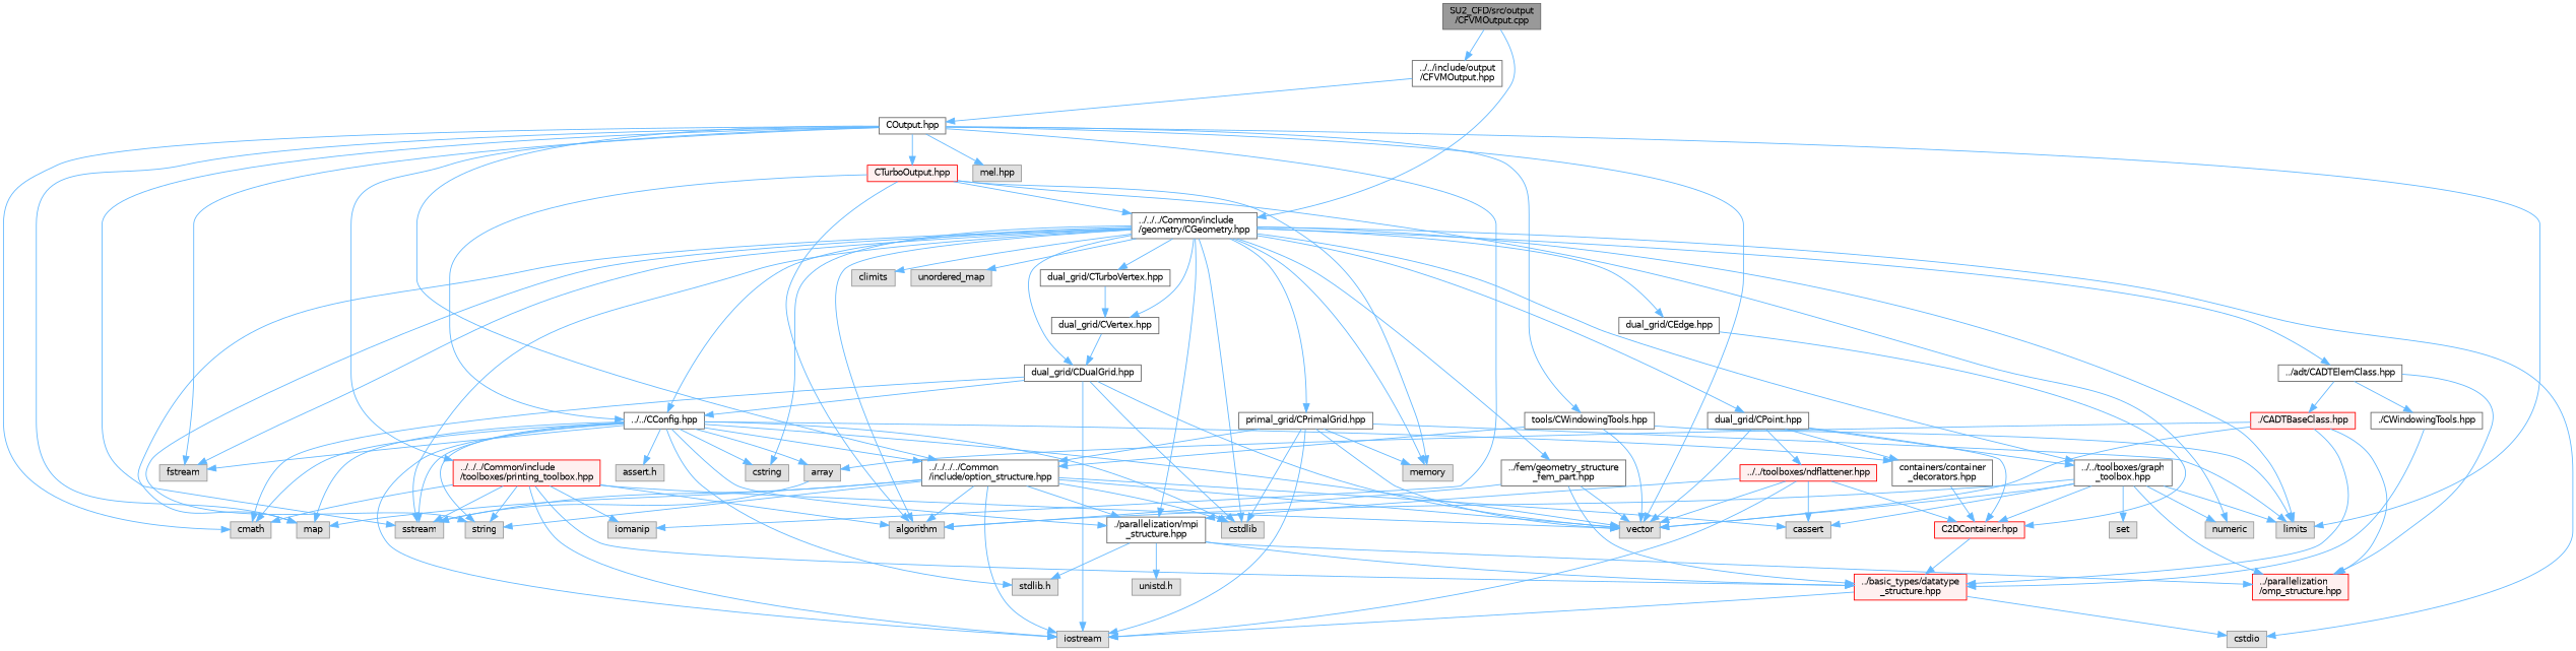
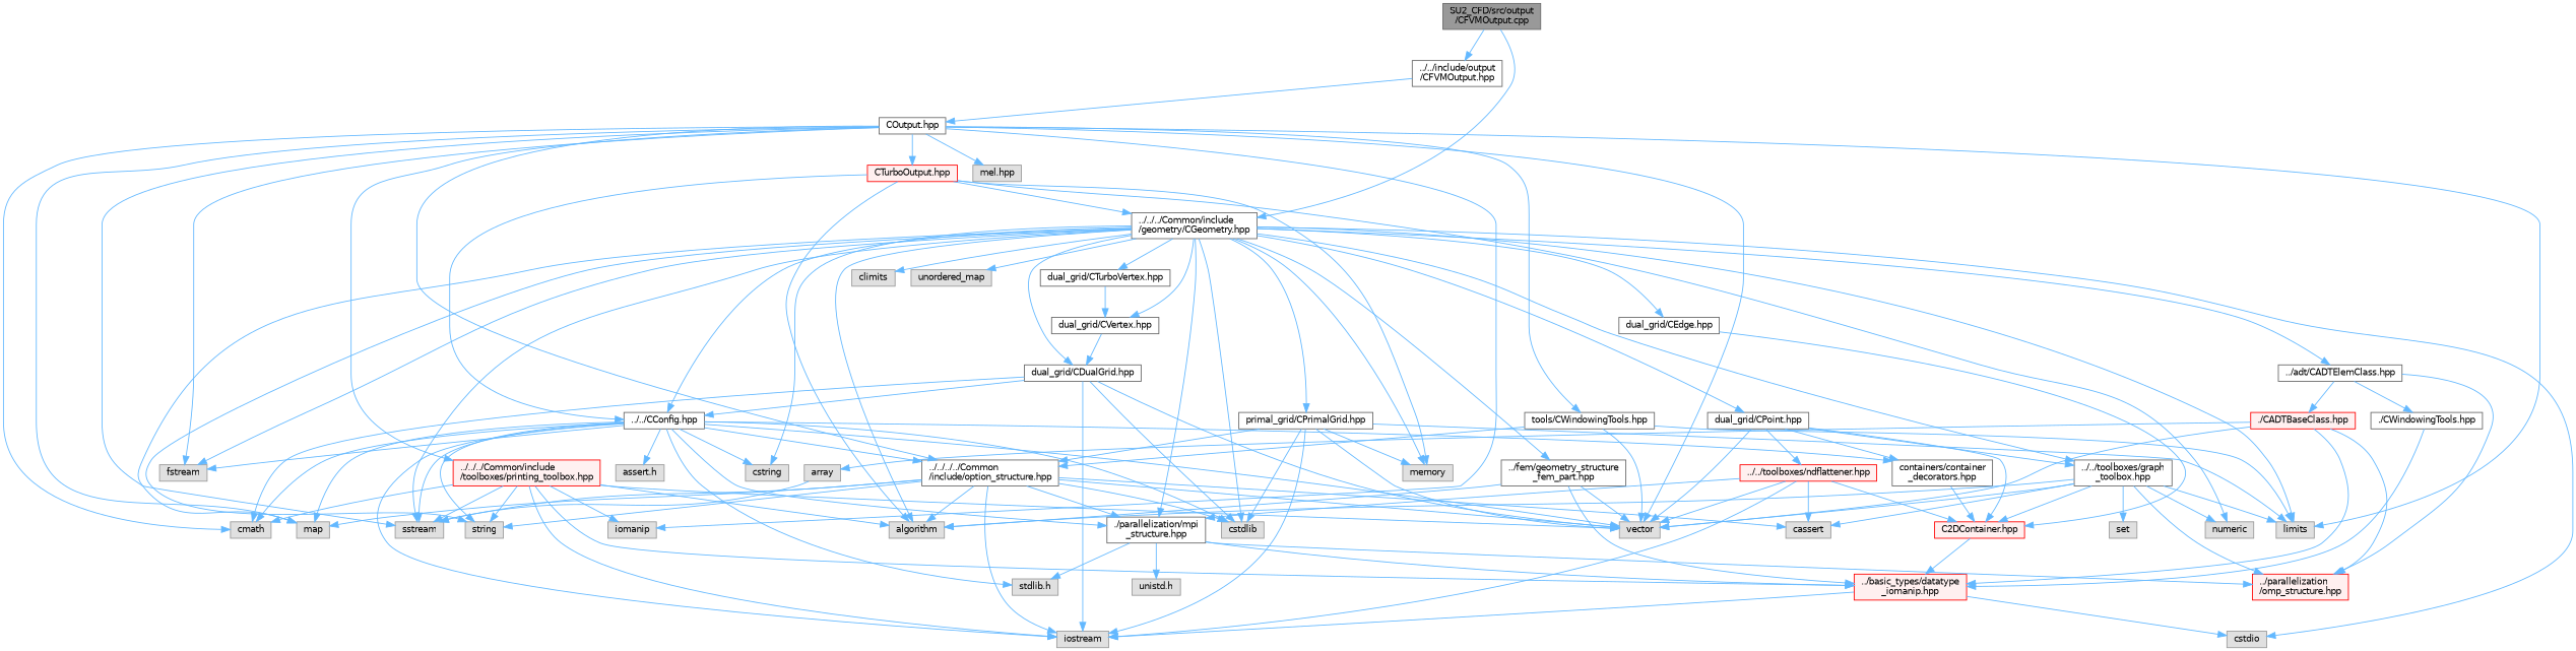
  digraph {
    node [color=grey60 fillcolor="#E0E0E0" fontname=Helvetica fontsize=10 shape=box style=filled]
    edge [color=steelblue1 fontname=Helvetica fontsize=10 labelfontname=Helvetica labelfontsize=10 style=solid]
    n1 [color=gray40 fillcolor=grey60 fontcolor=black height=0.2 label="SU2_CFD/src/output\l/CFVMOutput.cpp" width=0.4]
    n2 [color=grey40 fillcolor=white height=0.2 label="../../include/output\l/CFVMOutput.hpp" width=0.4]
    n3 [color=grey40 fillcolor=white height=0.2 label="../../../Common/include\l/geometry/CGeometry.hpp" width=0.4]
    n4 [color=grey40 fillcolor=white height=0.2 label="COutput.hpp" width=0.4]
    n5 [height=0.2 label=fstream width=0.4]
    n6 [height=0.2 label=map width=0.4]
    n7 [height=0.2 label=sstream width=0.4]
    n8 [height=0.2 label=limits width=0.4]
    n9 [height=0.2 label=string width=0.4]
    n10 [height=0.2 label=algorithm width=0.4]
    n11 [height=0.2 label=cstdio width=0.4]
    n12 [color=grey40 fillcolor=white height=0.2 label="./parallelization/mpi\l_structure.hpp" width=0.4]
    n13 [height=0.2 label=cstdlib width=0.4]
    n14 [height=0.2 label=memory width=0.4]
    n15 [color=grey40 fillcolor=white height=0.2 label="../../CConfig.hpp" width=0.4]
    n16 [height=0.2 label=cstring width=0.4]
    n17 [height=0.2 label=climits width=0.4]
    n18 [height=0.2 label=unordered_map width=0.4]
    n19 [color=grey40 fillcolor=white height=0.2 label="primal_grid/CPrimalGrid.hpp" width=0.4]
    n20 [color=grey40 fillcolor=white height=0.2 label="dual_grid/CDualGrid.hpp" width=0.4]
    n21 [color=grey40 fillcolor=white height=0.2 label="dual_grid/CPoint.hpp" width=0.4]
    n22 [color=grey40 fillcolor=white height=0.2 label="../../toolboxes/graph\l_toolbox.hpp" width=0.4]
    n23 [color=grey40 fillcolor=white height=0.2 label="dual_grid/CEdge.hpp" width=0.4]
    n24 [color=grey40 fillcolor=white height=0.2 label="dual_grid/CVertex.hpp" width=0.4]
    n25 [color=grey40 fillcolor=white height=0.2 label="dual_grid/CTurboVertex.hpp" width=0.4]
    n26 [color=grey40 fillcolor=white height=0.2 label="../fem/geometry_structure\l_fem_part.hpp" width=0.4]
    n27 [color=grey40 fillcolor=white height=0.2 label="../adt/CADTElemClass.hpp" width=0.4]
    n28 [height=0.2 label=cmath width=0.4]
    n29 [height=0.2 label=iomanip width=0.4]
    n30 [height=0.2 label=vector width=0.4]
    n31 [color=red fillcolor="#FFF0F0" height=0.2 label="../../../Common/include\l/toolboxes/printing_toolbox.hpp" width=0.4]
    n32 [color=grey40 fillcolor=white height=0.2 label="tools/CWindowingTools.hpp" width=0.4]
    n33 [color=grey40 fillcolor=white height=0.2 label="../../../../Common\l/include/option_structure.hpp" width=0.4]
    n34 [color=red fillcolor="#FFF0F0" height=0.2 label="CTurboOutput.hpp" width=0.4]
    n35 [height=0.2 label="mel.hpp" width=0.4]
    n36 [height=0.2 label=iostream width=0.4]
-   n37 [color=red fillcolor="#FFF0F0" height=0.2 label="../basic_types/datatype\l_structure.hpp" width=0.4]
+   n37 [color=red fillcolor="#FFF0F0" height=0.2 label="../basic_types/datatype\l_iomanip.hpp" width=0.4]
    n38 [height=0.2 label=cassert width=0.4]
    n39 [height=0.2 label=numeric width=0.4]
    n40 [height=0.2 label="stdlib.h" width=0.4]
    n41 [height=0.2 label="unistd.h" width=0.4]
    n42 [color=red fillcolor="#FFF0F0" height=0.2 label="../parallelization\l/omp_structure.hpp" width=0.4]
    n43 [height=0.2 label=array width=0.4]
    n44 [height=0.2 label="assert.h" width=0.4]
    n45 [color=grey40 fillcolor=white height=0.2 label="containers/container\l_decorators.hpp" width=0.4]
    n46 [color=red fillcolor="#FFF0F0" height=0.2 label="C2DContainer.hpp" width=0.4]
    n47 [color=red fillcolor="#FFF0F0" height=0.2 label="../../toolboxes/ndflattener.hpp" width=0.4]
    n48 [height=0.2 label=set width=0.4]
    n49 [color=red fillcolor="#FFF0F0" height=0.2 label="./CADTBaseClass.hpp" width=0.4]
    n50 [color=grey40 fillcolor=white height=0.2 label="./CWindowingTools.hpp" width=0.4]
    n1 -> n2
    n1 -> n3
    n2 -> n4
    n3 -> n5
    n3 -> n6
    n3 -> n7
    n3 -> n8
    n3 -> n9
    n3 -> n10
    n3 -> n11
    n3 -> n12
    n3 -> n13
    n3 -> n14
    n3 -> n15
    n3 -> n16
    n3 -> n17
    n3 -> n18
    n3 -> n19
    n3 -> n20
    n3 -> n21
    n3 -> n22
    n3 -> n23
    n3 -> n24
    n3 -> n25
    n3 -> n26
    n3 -> n27
    n4 -> n5
    n4 -> n6
    n4 -> n7
    n4 -> n8
    n4 -> n28
    n4 -> n29
    n4 -> n30
    n4 -> n31
    n4 -> n32
    n4 -> n33
    n4 -> n34
    n4 -> n35
    n12 -> n37
    n12 -> n40
    n12 -> n41
    n12 -> n42
    n15 -> n5
    n15 -> n6
    n15 -> n7
    n15 -> n9
    n15 -> n12
    n15 -> n13
    n15 -> n16
    n15 -> n28
    n15 -> n30
    n15 -> n33
    n15 -> n36
    n15 -> n40
-   n15 -> n43
    n15 -> n44
    n15 -> n45
    n19 -> n8
    n19 -> n13
    n19 -> n14
    n19 -> n30
    n19 -> n33
    n19 -> n36
    n20 -> n13
    n20 -> n15
    n20 -> n28
    n20 -> n30
    n20 -> n36
    n21 -> n22
    n21 -> n30
    n21 -> n45
    n21 -> n46
    n21 -> n47
    n22 -> n8
    n22 -> n10
    n22 -> n30
    n22 -> n38
    n22 -> n39
    n22 -> n42
    n22 -> n46
    n22 -> n48
    n23 -> n46
    n24 -> n20
    n25 -> n24
    n26 -> n10
    n26 -> n30
    n26 -> n37
    n27 -> n42
    n27 -> n49
    n27 -> n50
    n31 -> n7
    n31 -> n9
    n31 -> n10
    n31 -> n28
    n31 -> n29
    n31 -> n30
    n31 -> n36
    n31 -> n37
    n32 -> n8
    n32 -> n30
    n32 -> n33
    n33 -> n6
    n33 -> n7
    n33 -> n9
    n33 -> n10
    n33 -> n12
    n33 -> n13
    n33 -> n30
    n33 -> n36
    n33 -> n38
    n34 -> n3
    n34 -> n10
    n34 -> n14
    n34 -> n15
    n34 -> n39
    n37 -> n11
    n37 -> n36
    n43 -> n7
    n45 -> n46
    n46 -> n37
    n47 -> n12
    n47 -> n30
    n47 -> n36
    n47 -> n38
    n47 -> n46
    n49 -> n30
    n49 -> n37
    n49 -> n42
    n49 -> n43
    n50 -> n37
  }
